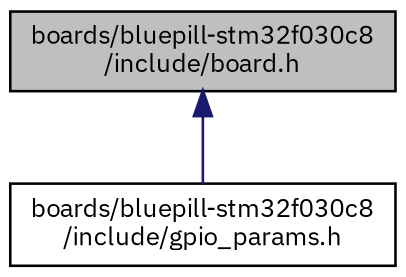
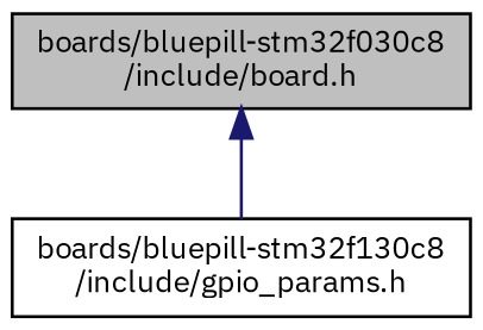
  digraph {
    fontname="IBM Plex Sans"
    node [color=black fontname="IBM Plex Sans" fontsize=10 shape=record style=filled]
    n1 [fillcolor=grey75 fontcolor=black height=0.2 label="boards/bluepill-stm32f030c8\l/include/board.h" width=0.4]
-   n2 [fillcolor=white height=0.2 label="boards/bluepill-stm32f030c8\l/include/gpio_params.h" width=0.4]
+   n2 [fillcolor=white height=0.2 label="boards/bluepill-stm32f130c8\l/include/gpio_params.h" width=0.4]
    n1 -> n2 [color=midnightblue dir=back fontname="IBM Plex Sans" fontsize=10 labelfontname=Helvetica labelfontsize=10 style=solid]
  }
